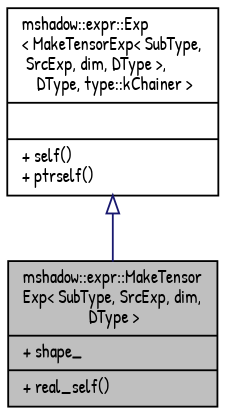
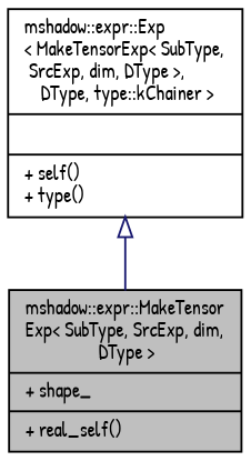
  digraph {
    fontname="Patrick Hand"
    node [color=black fontname="Patrick Hand" fontsize=10 shape=record style=filled]
    n1 [fillcolor=grey75 fontcolor=black height=0.2 label="{mshadow::expr::MakeTensor\lExp\< SubType, SrcExp, dim,\l DType \>\n|+ shape_\l|+ real_self()\l}" width=0.4]
-   n2 [fillcolor=white height=0.2 label="{mshadow::expr::Exp\l\< MakeTensorExp\< SubType,\l SrcExp, dim, DType \>,\l DType, type::kChainer \>\n||+ self()\l+ ptrself()\l}" width=0.4]
+   n2 [fillcolor=white height=0.2 label="{mshadow::expr::Exp\l\< MakeTensorExp\< SubType,\l SrcExp, dim, DType \>,\l DType, type::kChainer \>\n||+ self()\l+ type()\l}" width=0.4]
    n2 -> n1 [arrowtail=onormal color=midnightblue dir=back fontname="Patrick Hand" fontsize=10 labelfontname=Helvetica labelfontsize=10 style=solid]
  }
